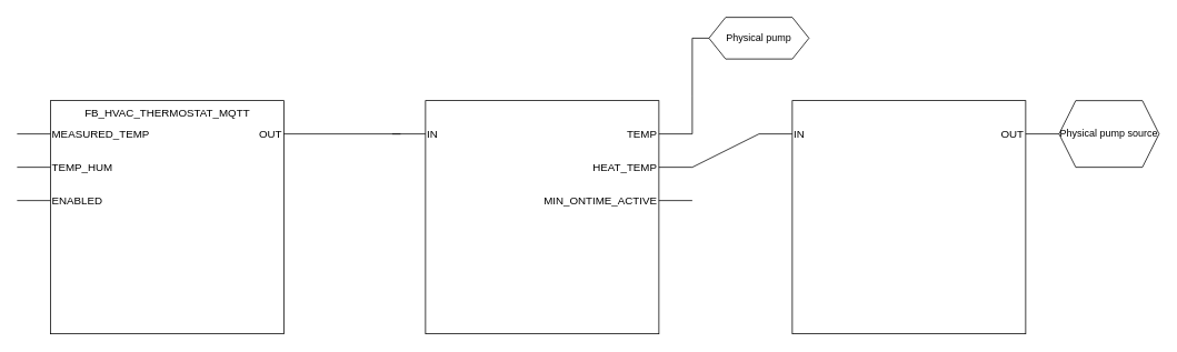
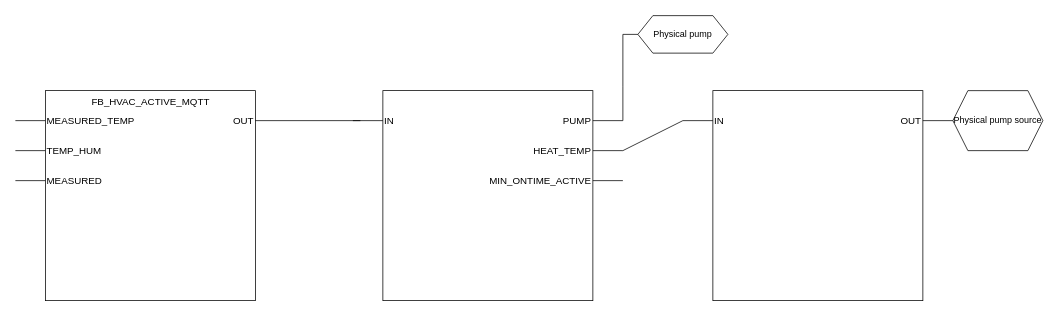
  <mxCell id="0" />
  <mxCell id="1" parent="0" />
  <mxCell id="2" value="" style="whiteSpace=wrap;html=1;aspect=fixed;" vertex="1" parent="1"><mxGeometry x="950" y="120" width="280" height="280" as="geometry" /></mxCell>
  <mxCell id="3" value="" style="endArrow=none;html=1;fontSize=13;" edge="1" parent="1"><mxGeometry width="50" height="50" relative="1" as="geometry"><mxPoint x="910" y="160" as="sourcePoint" /><mxPoint x="950" y="160" as="targetPoint" /><Array as="points"><mxPoint x="910" y="160" /></Array></mxGeometry></mxCell>
  <mxCell id="4" value="IN" style="text;html=1;strokeColor=none;fillColor=none;align=left;verticalAlign=middle;whiteSpace=wrap;rounded=0;fontSize=13;" vertex="1" parent="1"><mxGeometry x="950" y="150" width="80" height="20" as="geometry" /></mxCell>
  <mxCell id="5" value="" style="endArrow=none;html=1;fontSize=13;" edge="1" parent="1"><mxGeometry width="50" height="50" relative="1" as="geometry"><mxPoint x="1230" y="160" as="sourcePoint" /><mxPoint x="1270" y="160" as="targetPoint" /><Array as="points"><mxPoint x="1230" y="160" /></Array></mxGeometry></mxCell>
  <mxCell id="6" value="OUT" style="text;html=1;strokeColor=none;fillColor=none;align=right;verticalAlign=middle;whiteSpace=wrap;rounded=0;fontSize=13;" vertex="1" parent="1"><mxGeometry x="1150" y="150" width="80" height="20" as="geometry" /></mxCell>
  <mxCell id="7" value="" style="whiteSpace=wrap;html=1;aspect=fixed;" vertex="1" parent="1"><mxGeometry x="60" y="120" width="280" height="280" as="geometry" /></mxCell>
- <mxCell id="8" value="&lt;div&gt;&lt;span&gt;FB_HVAC_THERMOSTAT_MQTT&lt;/span&gt;&lt;/div&gt;" style="text;html=1;align=center;fontSize=13;" vertex="1" parent="1"><mxGeometry x="95" y="120" width="210" height="30" as="geometry" /></mxCell>
+ <mxCell id="8" value="&lt;div&gt;&lt;span&gt;FB_HVAC_ACTIVE_MQTT&lt;/span&gt;&lt;/div&gt;" style="text;html=1;align=center;fontSize=13;" vertex="1" parent="1"><mxGeometry x="95" y="120" width="210" height="30" as="geometry" /></mxCell>
  <mxCell id="9" value="" style="endArrow=none;html=1;fontSize=13;" edge="1" parent="1"><mxGeometry width="50" height="50" relative="1" as="geometry"><mxPoint x="20" y="160" as="sourcePoint" /><mxPoint x="60" y="160" as="targetPoint" /><Array as="points"><mxPoint x="20" y="160" /></Array></mxGeometry></mxCell>
  <mxCell id="10" value="MEASURED_TEMP" style="text;html=1;strokeColor=none;fillColor=none;align=left;verticalAlign=middle;whiteSpace=wrap;rounded=0;fontSize=13;" vertex="1" parent="1"><mxGeometry x="60" y="150" width="80" height="20" as="geometry" /></mxCell>
  <mxCell id="11" value="" style="endArrow=none;html=1;fontSize=13;" edge="1" parent="1"><mxGeometry width="50" height="50" relative="1" as="geometry"><mxPoint x="340" y="160" as="sourcePoint" /><mxPoint x="480" y="160" as="targetPoint" /><Array as="points"><mxPoint x="340" y="160" /></Array></mxGeometry></mxCell>
  <mxCell id="12" value="OUT" style="text;html=1;strokeColor=none;fillColor=none;align=right;verticalAlign=middle;whiteSpace=wrap;rounded=0;fontSize=13;" vertex="1" parent="1"><mxGeometry x="260" y="150" width="80" height="20" as="geometry" /></mxCell>
  <mxCell id="13" value="" style="endArrow=none;html=1;fontSize=13;" edge="1" parent="1"><mxGeometry width="50" height="50" relative="1" as="geometry"><mxPoint x="20" y="200" as="sourcePoint" /><mxPoint x="60" y="200" as="targetPoint" /><Array as="points"><mxPoint x="20" y="200" /></Array></mxGeometry></mxCell>
  <mxCell id="14" value="TEMP_HUM" style="text;html=1;strokeColor=none;fillColor=none;align=left;verticalAlign=middle;whiteSpace=wrap;rounded=0;fontSize=13;" vertex="1" parent="1"><mxGeometry x="60" y="190" width="80" height="20" as="geometry" /></mxCell>
  <mxCell id="15" value="" style="endArrow=none;html=1;fontSize=13;" edge="1" parent="1"><mxGeometry width="50" height="50" relative="1" as="geometry"><mxPoint x="20" y="240" as="sourcePoint" /><mxPoint x="60" y="240" as="targetPoint" /><Array as="points"><mxPoint x="20" y="240" /></Array></mxGeometry></mxCell>
- <mxCell id="16" value="ENABLED" style="text;html=1;strokeColor=none;fillColor=none;align=left;verticalAlign=middle;whiteSpace=wrap;rounded=0;fontSize=13;" vertex="1" parent="1"><mxGeometry x="60" y="230" width="80" height="20" as="geometry" /></mxCell>
+ <mxCell id="16" value="MEASURED" style="text;html=1;strokeColor=none;fillColor=none;align=left;verticalAlign=middle;whiteSpace=wrap;rounded=0;fontSize=13;" vertex="1" parent="1"><mxGeometry x="60" y="230" width="80" height="20" as="geometry" /></mxCell>
  <mxCell id="17" value="" style="whiteSpace=wrap;html=1;aspect=fixed;" vertex="1" parent="1"><mxGeometry x="510" y="120" width="280" height="280" as="geometry" /></mxCell>
  <mxCell id="18" value="" style="endArrow=none;html=1;fontSize=13;" edge="1" parent="1"><mxGeometry width="50" height="50" relative="1" as="geometry"><mxPoint x="470" y="160" as="sourcePoint" /><mxPoint x="510" y="160" as="targetPoint" /><Array as="points"><mxPoint x="470" y="160" /></Array></mxGeometry></mxCell>
  <mxCell id="19" value="IN" style="text;html=1;strokeColor=none;fillColor=none;align=left;verticalAlign=middle;whiteSpace=wrap;rounded=0;fontSize=13;" vertex="1" parent="1"><mxGeometry x="510" y="150" width="80" height="20" as="geometry" /></mxCell>
  <mxCell id="20" value="" style="endArrow=none;html=1;fontSize=13;" edge="1" parent="1"><mxGeometry width="50" height="50" relative="1" as="geometry"><mxPoint x="790" y="160" as="sourcePoint" /><mxPoint x="830" y="160" as="targetPoint" /><Array as="points"><mxPoint x="790" y="160" /></Array></mxGeometry></mxCell>
- <mxCell id="21" value="TEMP" style="text;html=1;strokeColor=none;fillColor=none;align=right;verticalAlign=middle;whiteSpace=wrap;rounded=0;fontSize=13;" vertex="1" parent="1"><mxGeometry x="710" y="150" width="80" height="20" as="geometry" /></mxCell>
+ <mxCell id="21" value="PUMP" style="text;html=1;strokeColor=none;fillColor=none;align=right;verticalAlign=middle;whiteSpace=wrap;rounded=0;fontSize=13;" vertex="1" parent="1"><mxGeometry x="710" y="150" width="80" height="20" as="geometry" /></mxCell>
  <mxCell id="22" value="" style="endArrow=none;html=1;fontSize=13;" edge="1" parent="1"><mxGeometry width="50" height="50" relative="1" as="geometry"><mxPoint x="790" y="200" as="sourcePoint" /><mxPoint x="830" y="200" as="targetPoint" /><Array as="points"><mxPoint x="790" y="200" /></Array></mxGeometry></mxCell>
  <mxCell id="23" value="HEAT_TEMP" style="text;html=1;strokeColor=none;fillColor=none;align=right;verticalAlign=middle;whiteSpace=wrap;rounded=0;fontSize=13;" vertex="1" parent="1"><mxGeometry x="710" y="190" width="80" height="20" as="geometry" /></mxCell>
  <mxCell id="24" value="" style="endArrow=none;html=1;fontSize=13;" edge="1" parent="1"><mxGeometry width="50" height="50" relative="1" as="geometry"><mxPoint x="790" y="240" as="sourcePoint" /><mxPoint x="830" y="240" as="targetPoint" /><Array as="points"><mxPoint x="790" y="240" /></Array></mxGeometry></mxCell>
  <mxCell id="25" value="MIN_ONTIME_ACTIVE" style="text;html=1;strokeColor=none;fillColor=none;align=right;verticalAlign=middle;whiteSpace=wrap;rounded=0;fontSize=13;" vertex="1" parent="1"><mxGeometry x="710" y="230" width="80" height="20" as="geometry" /></mxCell>
  <mxCell id="26" value="" style="endArrow=none;html=1;rounded=0;" edge="1" parent="1"><mxGeometry width="50" height="50" relative="1" as="geometry"><mxPoint x="830" y="200" as="sourcePoint" /><mxPoint x="910" y="160" as="targetPoint" /></mxGeometry></mxCell>
  <mxCell id="27" style="edgeStyle=orthogonalEdgeStyle;rounded=0;orthogonalLoop=1;jettySize=auto;html=1;endArrow=none;endFill=0;" edge="1" parent="1" source="28"><mxGeometry relative="1" as="geometry"><mxPoint x="830" y="160" as="targetPoint" /></mxGeometry></mxCell>
  <mxCell id="28" value="Physical pump" style="shape=hexagon;perimeter=hexagonPerimeter2;whiteSpace=wrap;html=1;fixedSize=1;" vertex="1" parent="1"><mxGeometry x="850" y="20" width="120" height="50" as="geometry" /></mxCell>
  <mxCell id="29" value="Physical pump source" style="shape=hexagon;perimeter=hexagonPerimeter2;whiteSpace=wrap;html=1;fixedSize=1;" vertex="1" parent="1"><mxGeometry x="1270" y="120" width="120" height="80" as="geometry" /></mxCell>
